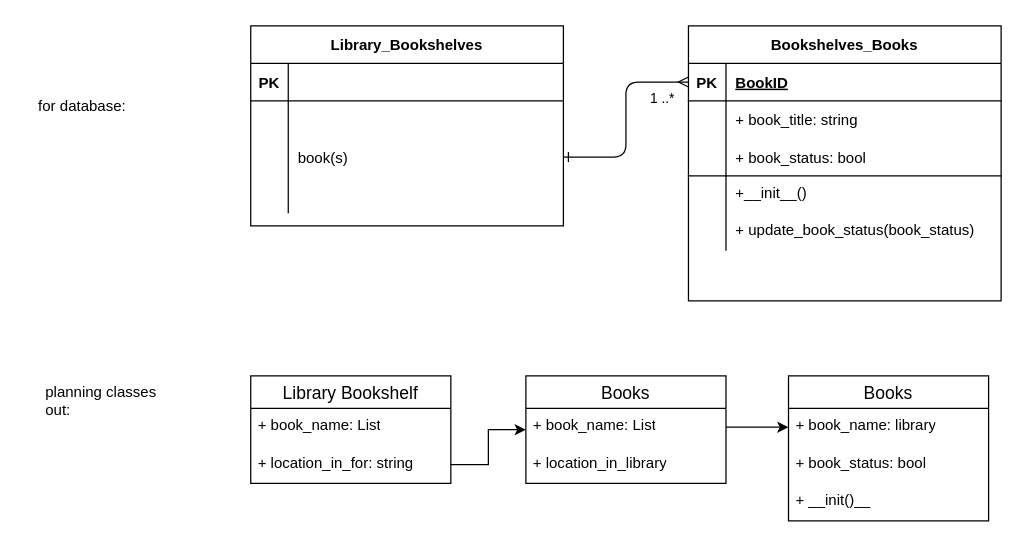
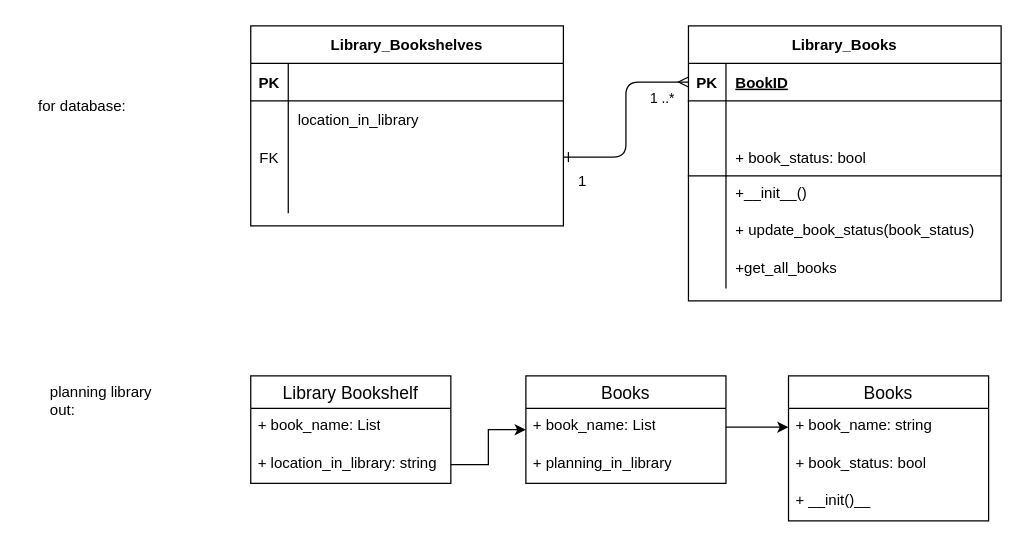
  <mxCell id="0" />
  <mxCell id="1" parent="0" />
- <mxCell id="2" value="Bookshelves_Books" style="shape=table;startSize=30;container=1;collapsible=1;childLayout=tableLayout;fixedRows=1;rowLines=0;fontStyle=1;align=center;resizeLast=1;" parent="1" vertex="1"><mxGeometry x="550" y="20" width="250" height="220" as="geometry" /></mxCell>
+ <mxCell id="2" value="Library_Books" style="shape=table;startSize=30;container=1;collapsible=1;childLayout=tableLayout;fixedRows=1;rowLines=0;fontStyle=1;align=center;resizeLast=1;" parent="1" vertex="1"><mxGeometry x="550" y="20" width="250" height="220" as="geometry" /></mxCell>
  <mxCell id="3" value="" style="shape=partialRectangle;collapsible=0;dropTarget=0;pointerEvents=0;fillColor=none;points=[[0,0.5],[1,0.5]];portConstraint=eastwest;top=0;left=0;right=0;bottom=1;" parent="2" vertex="1"><mxGeometry y="30" width="250" height="30" as="geometry" /></mxCell>
  <mxCell id="4" value="PK" style="shape=partialRectangle;overflow=hidden;connectable=0;fillColor=none;top=0;left=0;bottom=0;right=0;fontStyle=1;" parent="3" vertex="1"><mxGeometry width="30" height="30" as="geometry"><mxRectangle width="30" height="30" as="alternateBounds" /></mxGeometry></mxCell>
  <mxCell id="5" value="BookID" style="shape=partialRectangle;overflow=hidden;connectable=0;fillColor=none;top=0;left=0;bottom=0;right=0;align=left;spacingLeft=6;fontStyle=5;" parent="3" vertex="1"><mxGeometry x="30" width="220" height="30" as="geometry"><mxRectangle width="220" height="30" as="alternateBounds" /></mxGeometry></mxCell>
  <mxCell id="6" value="" style="shape=partialRectangle;collapsible=0;dropTarget=0;pointerEvents=0;fillColor=none;points=[[0,0.5],[1,0.5]];portConstraint=eastwest;top=0;left=0;right=0;bottom=0;" parent="2" vertex="1"><mxGeometry y="60" width="250" height="30" as="geometry" /></mxCell>
  <mxCell id="7" value="" style="shape=partialRectangle;overflow=hidden;connectable=0;fillColor=none;top=0;left=0;bottom=0;right=0;" parent="6" vertex="1"><mxGeometry width="30" height="30" as="geometry"><mxRectangle width="30" height="30" as="alternateBounds" /></mxGeometry></mxCell>
- <mxCell id="8" value="+ book_title: string    " style="shape=partialRectangle;overflow=hidden;connectable=0;fillColor=none;top=0;left=0;bottom=0;right=0;align=left;spacingLeft=6;" parent="6" vertex="1"><mxGeometry x="30" width="220" height="30" as="geometry"><mxRectangle width="220" height="30" as="alternateBounds" /></mxGeometry></mxCell>
  <mxCell id="9" value="" style="shape=partialRectangle;collapsible=0;dropTarget=0;pointerEvents=0;fillColor=none;points=[[0,0.5],[1,0.5]];portConstraint=eastwest;top=0;left=0;right=0;bottom=0;" parent="2" vertex="1"><mxGeometry y="90" width="250" height="30" as="geometry" /></mxCell>
  <mxCell id="10" value="" style="shape=partialRectangle;overflow=hidden;connectable=0;fillColor=none;top=0;left=0;bottom=1;right=0;" parent="9" vertex="1"><mxGeometry width="30" height="30" as="geometry"><mxRectangle width="30" height="30" as="alternateBounds" /></mxGeometry></mxCell>
  <mxCell id="11" value="+ book_status: bool" style="shape=partialRectangle;overflow=hidden;connectable=0;fillColor=none;top=0;left=0;bottom=1;right=0;align=left;spacingLeft=6;fontStyle=0" parent="9" vertex="1"><mxGeometry x="30" width="220" height="30" as="geometry"><mxRectangle width="220" height="30" as="alternateBounds" /></mxGeometry></mxCell>
  <mxCell id="12" style="shape=partialRectangle;collapsible=0;dropTarget=0;pointerEvents=0;fillColor=none;points=[[0,0.5],[1,0.5]];portConstraint=eastwest;top=0;left=0;right=0;bottom=0;" vertex="1" parent="2"><mxGeometry y="120" width="250" height="30" as="geometry" /></mxCell>
  <mxCell id="13" style="shape=partialRectangle;overflow=hidden;connectable=0;fillColor=none;top=0;left=0;bottom=0;right=0;" vertex="1" parent="12"><mxGeometry width="30" height="30" as="geometry"><mxRectangle width="30" height="30" as="alternateBounds" /></mxGeometry></mxCell>
  <mxCell id="14" value="+__init__()" style="shape=partialRectangle;overflow=hidden;connectable=0;fillColor=none;top=0;left=0;bottom=0;right=0;align=left;spacingLeft=6;verticalAlign=top;" vertex="1" parent="12"><mxGeometry x="30" width="220" height="30" as="geometry"><mxRectangle width="220" height="30" as="alternateBounds" /></mxGeometry></mxCell>
  <mxCell id="15" style="shape=partialRectangle;collapsible=0;dropTarget=0;pointerEvents=0;fillColor=none;points=[[0,0.5],[1,0.5]];portConstraint=eastwest;top=0;left=0;right=0;bottom=0;" vertex="1" parent="2"><mxGeometry y="150" width="250" height="30" as="geometry" /></mxCell>
  <mxCell id="16" style="shape=partialRectangle;overflow=hidden;connectable=0;fillColor=none;top=0;left=0;bottom=0;right=0;" vertex="1" parent="15"><mxGeometry width="30" height="30" as="geometry"><mxRectangle width="30" height="30" as="alternateBounds" /></mxGeometry></mxCell>
  <mxCell id="17" value="+ update_book_status(book_status)" style="shape=partialRectangle;overflow=hidden;connectable=0;fillColor=none;top=0;left=0;bottom=0;right=0;align=left;spacingLeft=6;verticalAlign=top;" vertex="1" parent="15"><mxGeometry x="30" width="220" height="30" as="geometry"><mxRectangle width="220" height="30" as="alternateBounds" /></mxGeometry></mxCell>
  <mxCell id="18" style="shape=partialRectangle;collapsible=0;dropTarget=0;pointerEvents=0;fillColor=none;points=[[0,0.5],[1,0.5]];portConstraint=eastwest;top=0;left=0;right=0;bottom=0;" vertex="1" parent="2"><mxGeometry y="180" width="250" height="30" as="geometry" /></mxCell>
  <mxCell id="19" style="shape=partialRectangle;overflow=hidden;connectable=0;fillColor=none;top=0;left=0;bottom=0;right=0;" vertex="1" parent="18"><mxGeometry width="30" height="30" as="geometry"><mxRectangle width="30" height="30" as="alternateBounds" /></mxGeometry></mxCell>
+ <mxCell id="20" value="+get_all_books" style="shape=partialRectangle;overflow=hidden;connectable=0;fillColor=none;top=0;left=0;bottom=0;right=0;align=left;spacingLeft=6;verticalAlign=top;" vertex="1" parent="18"><mxGeometry x="30" width="220" height="30" as="geometry"><mxRectangle width="220" height="30" as="alternateBounds" /></mxGeometry></mxCell>
  <mxCell id="21" value="Library_Bookshelves" style="shape=table;startSize=30;container=1;collapsible=1;childLayout=tableLayout;fixedRows=1;rowLines=0;fontStyle=1;align=center;resizeLast=1;" vertex="1" parent="1"><mxGeometry x="200" y="20" width="250" height="160" as="geometry" /></mxCell>
  <mxCell id="22" value="" style="shape=partialRectangle;collapsible=0;dropTarget=0;pointerEvents=0;fillColor=none;points=[[0,0.5],[1,0.5]];portConstraint=eastwest;top=0;left=0;right=0;bottom=1;" vertex="1" parent="21"><mxGeometry y="30" width="250" height="30" as="geometry" /></mxCell>
  <mxCell id="23" value="PK" style="shape=partialRectangle;overflow=hidden;connectable=0;fillColor=none;top=0;left=0;bottom=0;right=0;fontStyle=1;" vertex="1" parent="22"><mxGeometry width="30" height="30" as="geometry"><mxRectangle width="30" height="30" as="alternateBounds" /></mxGeometry></mxCell>
  <mxCell id="24" value="" style="shape=partialRectangle;collapsible=0;dropTarget=0;pointerEvents=0;fillColor=none;points=[[0,0.5],[1,0.5]];portConstraint=eastwest;top=0;left=0;right=0;bottom=0;" vertex="1" parent="21"><mxGeometry y="60" width="250" height="30" as="geometry" /></mxCell>
  <mxCell id="25" value="" style="shape=partialRectangle;overflow=hidden;connectable=0;fillColor=none;top=0;left=0;bottom=0;right=0;" vertex="1" parent="24"><mxGeometry width="30" height="30" as="geometry"><mxRectangle width="30" height="30" as="alternateBounds" /></mxGeometry></mxCell>
+ <mxCell id="26" value="location_in_library" style="shape=partialRectangle;overflow=hidden;connectable=0;fillColor=none;top=0;left=0;bottom=0;right=0;align=left;spacingLeft=6;" vertex="1" parent="24"><mxGeometry x="30" width="220" height="30" as="geometry"><mxRectangle width="220" height="30" as="alternateBounds" /></mxGeometry></mxCell>
  <mxCell id="27" value="" style="shape=partialRectangle;collapsible=0;dropTarget=0;pointerEvents=0;fillColor=none;points=[[0,0.5],[1,0.5]];portConstraint=eastwest;top=0;left=0;right=0;bottom=0;" vertex="1" parent="21"><mxGeometry y="90" width="250" height="30" as="geometry" /></mxCell>
- <mxCell id="29" value="book(s)" style="shape=partialRectangle;overflow=hidden;connectable=0;fillColor=none;top=0;left=0;bottom=0;right=0;align=left;spacingLeft=6;" vertex="1" parent="27"><mxGeometry x="30" width="220" height="30" as="geometry"><mxRectangle width="220" height="30" as="alternateBounds" /></mxGeometry></mxCell>
+ <mxCell id="28" value="FK" style="shape=partialRectangle;overflow=hidden;connectable=0;fillColor=none;top=0;left=0;bottom=0;right=0;" vertex="1" parent="27"><mxGeometry width="30" height="30" as="geometry"><mxRectangle width="30" height="30" as="alternateBounds" /></mxGeometry></mxCell>
  <mxCell id="30" style="shape=partialRectangle;collapsible=0;dropTarget=0;pointerEvents=0;fillColor=none;points=[[0,0.5],[1,0.5]];portConstraint=eastwest;top=0;left=0;right=0;bottom=0;" vertex="1" parent="21"><mxGeometry y="120" width="250" height="30" as="geometry" /></mxCell>
  <mxCell id="31" style="shape=partialRectangle;overflow=hidden;connectable=0;fillColor=none;top=0;left=0;bottom=0;right=0;" vertex="1" parent="30"><mxGeometry width="30" height="30" as="geometry"><mxRectangle width="30" height="30" as="alternateBounds" /></mxGeometry></mxCell>
  <mxCell id="32" style="shape=partialRectangle;overflow=hidden;connectable=0;fillColor=none;top=0;left=0;bottom=0;right=0;align=left;spacingLeft=6;" vertex="1" parent="30"><mxGeometry x="30" width="220" height="30" as="geometry"><mxRectangle width="220" height="30" as="alternateBounds" /></mxGeometry></mxCell>
  <mxCell id="33" style="rounded=0;orthogonalLoop=1;jettySize=auto;html=1;exitX=1;exitY=0.5;exitDx=0;exitDy=0;strokeColor=none;entryX=0;entryY=0.5;entryDx=0;entryDy=0;" edge="1" parent="1" source="27" target="3"><mxGeometry relative="1" as="geometry" /></mxCell>
  <mxCell id="34" value="1 ..*" style="edgeLabel;html=1;align=center;verticalAlign=middle;resizable=0;points=[];" vertex="1" connectable="0" parent="33"><mxGeometry x="0.577" relative="1" as="geometry"><mxPoint as="offset" /></mxGeometry></mxCell>
  <mxCell id="35" style="orthogonalLoop=1;jettySize=auto;html=1;exitX=1;exitY=0.5;exitDx=0;exitDy=0;rounded=1;edgeStyle=orthogonalEdgeStyle;startArrow=ERone;startFill=0;endArrow=ERmany;endFill=0;" edge="1" parent="1" source="27" target="3"><mxGeometry relative="1" as="geometry" /></mxCell>
+ <mxCell id="36" value="1" style="text;html=1;align=center;verticalAlign=middle;resizable=0;points=[];autosize=1;strokeColor=none;fillColor=none;" vertex="1" parent="1"><mxGeometry x="450" y="130" width="30" height="30" as="geometry" /></mxCell>
  <mxCell id="37" value="for database:" style="text;html=1;align=center;verticalAlign=middle;resizable=0;points=[];autosize=1;strokeColor=none;fillColor=none;" vertex="1" parent="1"><mxGeometry x="20" y="70" width="90" height="30" as="geometry" /></mxCell>
- <mxCell id="38" value="planning classes&lt;br&gt;&lt;div style=&quot;text-align: left;&quot;&gt;&lt;span style=&quot;background-color: initial;&quot;&gt;out:&lt;/span&gt;&lt;/div&gt;" style="text;html=1;align=center;verticalAlign=middle;resizable=0;points=[];autosize=1;strokeColor=none;fillColor=none;" vertex="1" parent="1"><mxGeometry x="25" y="300" width="110" height="40" as="geometry" /></mxCell>
+ <mxCell id="38" value="planning library&lt;br&gt;&lt;div style=&quot;text-align: left;&quot;&gt;&lt;span style=&quot;background-color: initial;&quot;&gt;out:&lt;/span&gt;&lt;/div&gt;" style="text;html=1;align=center;verticalAlign=middle;resizable=0;points=[];autosize=1;strokeColor=none;fillColor=none;" vertex="1" parent="1"><mxGeometry x="25" y="300" width="110" height="40" as="geometry" /></mxCell>
  <mxCell id="39" value="Library Bookshelf" style="swimlane;fontStyle=0;childLayout=stackLayout;horizontal=1;startSize=26;horizontalStack=0;resizeParent=1;resizeParentMax=0;resizeLast=0;collapsible=1;marginBottom=0;align=center;fontSize=14;" vertex="1" parent="1"><mxGeometry x="200" y="300" width="160" height="86" as="geometry" /></mxCell>
  <mxCell id="40" value="+ book_name: List" style="text;strokeColor=none;fillColor=none;spacingLeft=4;spacingRight=4;overflow=hidden;rotatable=0;points=[[0,0.5],[1,0.5]];portConstraint=eastwest;fontSize=12;whiteSpace=wrap;html=1;" vertex="1" parent="39"><mxGeometry y="26" width="160" height="30" as="geometry" /></mxCell>
- <mxCell id="41" value="+ location_in_for: string" style="text;strokeColor=none;fillColor=none;spacingLeft=4;spacingRight=4;overflow=hidden;rotatable=0;points=[[0,0.5],[1,0.5]];portConstraint=eastwest;fontSize=12;whiteSpace=wrap;html=1;" vertex="1" parent="39"><mxGeometry y="56" width="160" height="30" as="geometry" /></mxCell>
+ <mxCell id="41" value="+ location_in_library: string" style="text;strokeColor=none;fillColor=none;spacingLeft=4;spacingRight=4;overflow=hidden;rotatable=0;points=[[0,0.5],[1,0.5]];portConstraint=eastwest;fontSize=12;whiteSpace=wrap;html=1;" vertex="1" parent="39"><mxGeometry y="56" width="160" height="30" as="geometry" /></mxCell>
  <mxCell id="42" value="Books" style="swimlane;fontStyle=0;childLayout=stackLayout;horizontal=1;startSize=26;horizontalStack=0;resizeParent=1;resizeParentMax=0;resizeLast=0;collapsible=1;marginBottom=0;align=center;fontSize=14;" vertex="1" parent="1"><mxGeometry x="420" y="300" width="160" height="86" as="geometry" /></mxCell>
  <mxCell id="43" value="+ book_name: List" style="text;strokeColor=none;fillColor=none;spacingLeft=4;spacingRight=4;overflow=hidden;rotatable=0;points=[[0,0.5],[1,0.5]];portConstraint=eastwest;fontSize=12;whiteSpace=wrap;html=1;" vertex="1" parent="42"><mxGeometry y="26" width="160" height="30" as="geometry" /></mxCell>
- <mxCell id="44" value="+ location_in_library" style="text;strokeColor=none;fillColor=none;spacingLeft=4;spacingRight=4;overflow=hidden;rotatable=0;points=[[0,0.5],[1,0.5]];portConstraint=eastwest;fontSize=12;whiteSpace=wrap;html=1;" vertex="1" parent="42"><mxGeometry y="56" width="160" height="30" as="geometry" /></mxCell>
+ <mxCell id="44" value="+ planning_in_library" style="text;strokeColor=none;fillColor=none;spacingLeft=4;spacingRight=4;overflow=hidden;rotatable=0;points=[[0,0.5],[1,0.5]];portConstraint=eastwest;fontSize=12;whiteSpace=wrap;html=1;" vertex="1" parent="42"><mxGeometry y="56" width="160" height="30" as="geometry" /></mxCell>
  <mxCell id="45" style="edgeStyle=orthogonalEdgeStyle;rounded=0;orthogonalLoop=1;jettySize=auto;html=1;exitX=1;exitY=0.5;exitDx=0;exitDy=0;" edge="1" parent="1" source="41" target="42"><mxGeometry relative="1" as="geometry" /></mxCell>
  <mxCell id="46" value="Books" style="swimlane;fontStyle=0;childLayout=stackLayout;horizontal=1;startSize=26;horizontalStack=0;resizeParent=1;resizeParentMax=0;resizeLast=0;collapsible=1;marginBottom=0;align=center;fontSize=14;" vertex="1" parent="1"><mxGeometry x="630" y="300" width="160" height="116" as="geometry" /></mxCell>
- <mxCell id="47" value="+ book_name: library" style="text;strokeColor=none;fillColor=none;spacingLeft=4;spacingRight=4;overflow=hidden;rotatable=0;points=[[0,0.5],[1,0.5]];portConstraint=eastwest;fontSize=12;whiteSpace=wrap;html=1;" vertex="1" parent="46"><mxGeometry y="26" width="160" height="30" as="geometry" /></mxCell>
+ <mxCell id="47" value="+ book_name: string" style="text;strokeColor=none;fillColor=none;spacingLeft=4;spacingRight=4;overflow=hidden;rotatable=0;points=[[0,0.5],[1,0.5]];portConstraint=eastwest;fontSize=12;whiteSpace=wrap;html=1;" vertex="1" parent="46"><mxGeometry y="26" width="160" height="30" as="geometry" /></mxCell>
  <mxCell id="48" value="+ book_status: bool" style="text;strokeColor=none;fillColor=none;spacingLeft=4;spacingRight=4;overflow=hidden;rotatable=0;points=[[0,0.5],[1,0.5]];portConstraint=eastwest;fontSize=12;whiteSpace=wrap;html=1;" vertex="1" parent="46"><mxGeometry y="56" width="160" height="30" as="geometry" /></mxCell>
  <mxCell id="49" value="+ __init()__" style="text;strokeColor=none;fillColor=none;spacingLeft=4;spacingRight=4;overflow=hidden;rotatable=0;points=[[0,0.5],[1,0.5]];portConstraint=eastwest;fontSize=12;whiteSpace=wrap;html=1;" vertex="1" parent="46"><mxGeometry y="86" width="160" height="30" as="geometry" /></mxCell>
  <mxCell id="50" style="edgeStyle=orthogonalEdgeStyle;rounded=0;orthogonalLoop=1;jettySize=auto;html=1;exitX=1;exitY=0.5;exitDx=0;exitDy=0;" edge="1" parent="1" source="43" target="47"><mxGeometry relative="1" as="geometry" /></mxCell>
